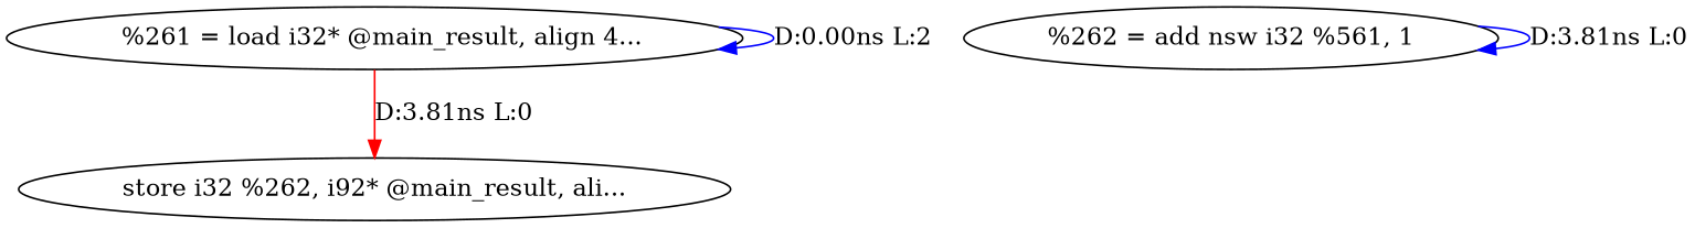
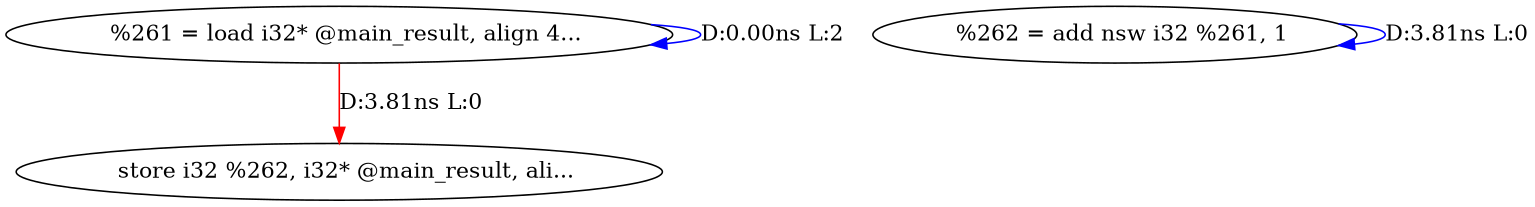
  digraph {
    edge [color=blue]
    n1 [label="  %261 = load i32* @main_result, align 4..."]
-   n2 [label="store i32 %262, i92* @main_result, ali..."]
-   n3 [label="%262 = add nsw i32 %561, 1"]
+   n2 [label="  store i32 %262, i32* @main_result, ali..."]
+   n3 [label="  %262 = add nsw i32 %261, 1"]
    n1 -> n1 [label="D:0.00ns L:2"]
    n1 -> n2 [color=red label="D:3.81ns L:0"]
    n3 -> n3 [label="D:3.81ns L:0"]
  }
